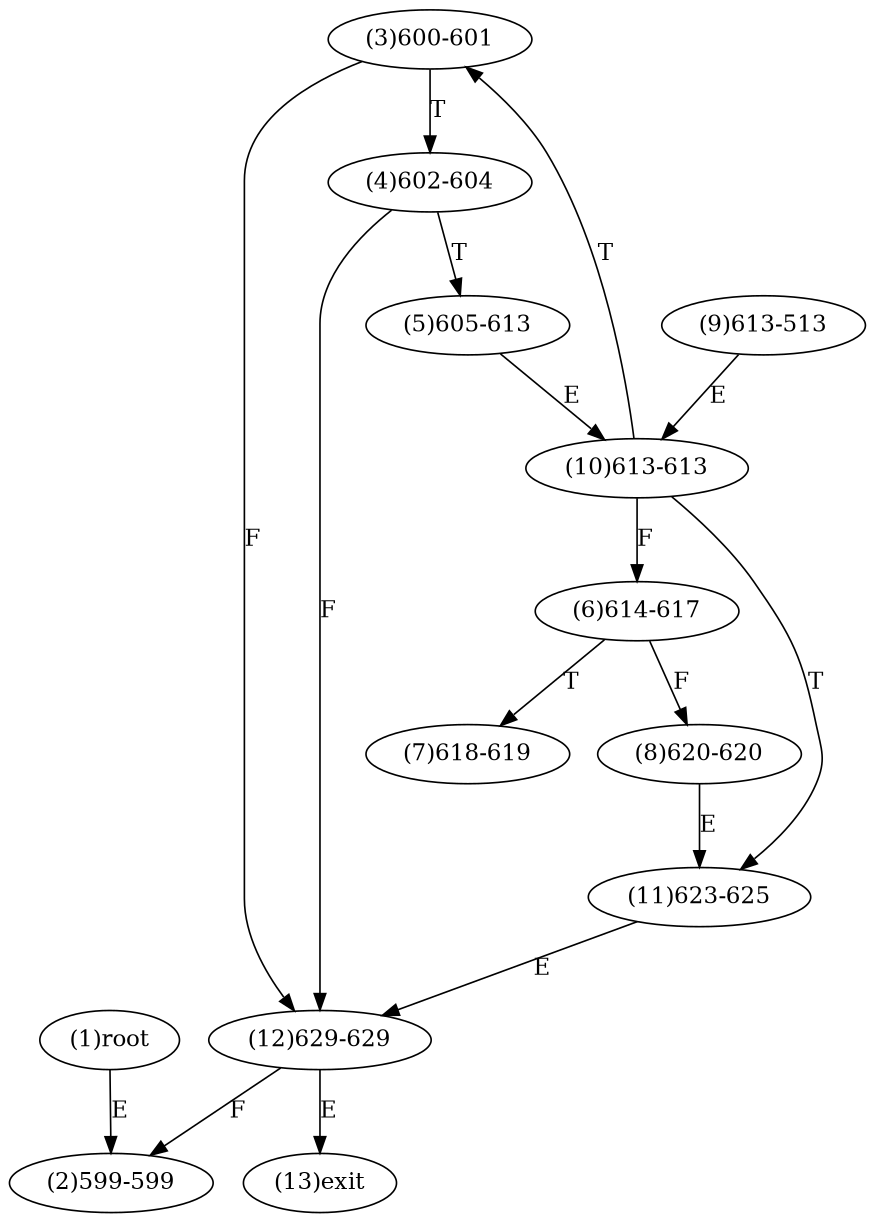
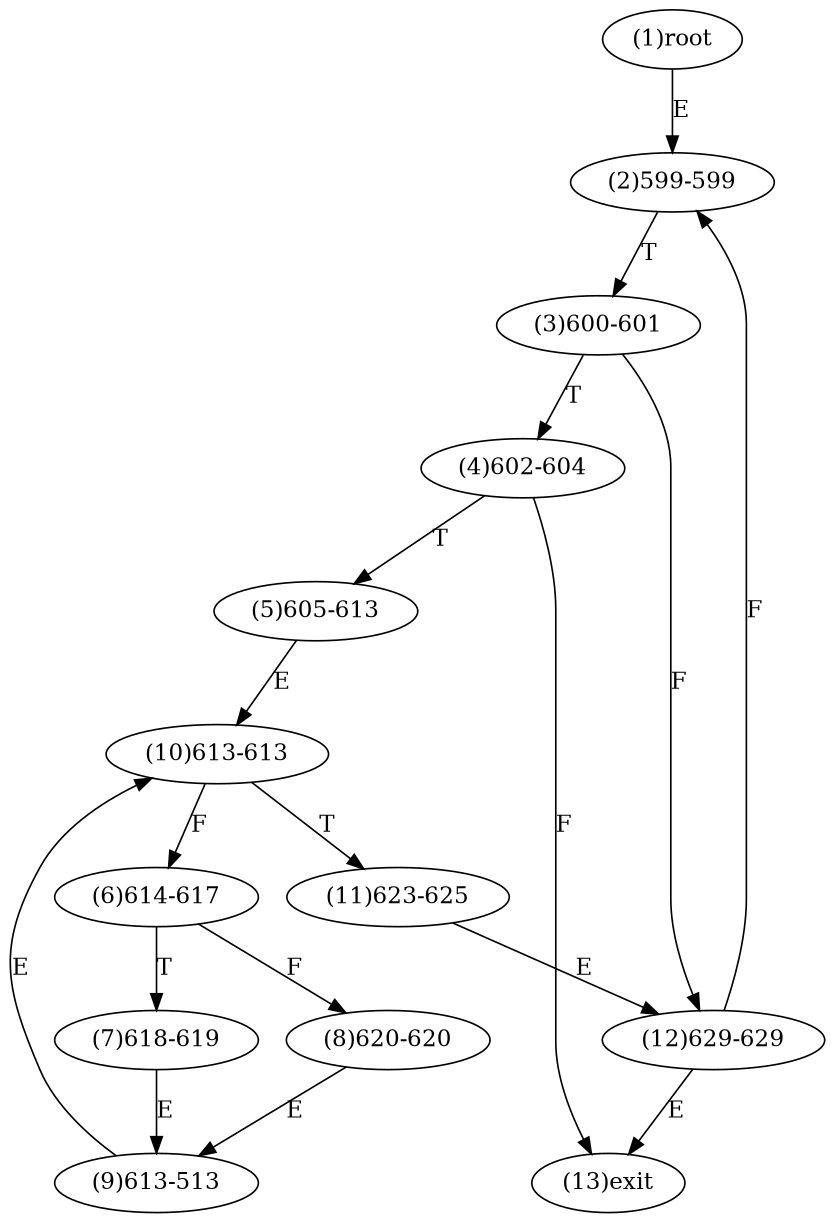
  digraph {
    n1 [label="(1)root"]
    n2 [label="(2)599-599"]
    n3 [label="(3)600-601"]
    n4 [label="(12)629-629"]
    n5 [label="(4)602-604"]
    n6 [label="(13)exit"]
    n7 [label="(5)605-613"]
    n8 [label="(10)613-613"]
    n9 [label="(6)614-617"]
    n10 [label="(11)623-625"]
    n11 [label="(7)618-619"]
    n12 [label="(8)620-620"]
    n13 [label="(9)613-513"]
    n1 -> n2 [label=E]
-   n8 -> n3 [label=T]
+   n2 -> n3 [label=T]
    n3 -> n4 [label=F]
    n3 -> n5 [label=T]
    n4 -> n2 [label=F]
    n4 -> n6 [label=E]
-   n5 -> n4 [label=F]
+   n5 -> n6 [label=F]
    n5 -> n7 [label=T]
    n7 -> n8 [label=E]
    n8 -> n9 [label=F]
    n8 -> n10 [label=T]
    n9 -> n11 [label=T]
    n9 -> n12 [label=F]
    n10 -> n4 [label=E]
-   n12 -> n10 [label=E]
+   n11 -> n13 [label=E]
+   n12 -> n13 [label=E]
    n13 -> n8 [label=E]
  }
